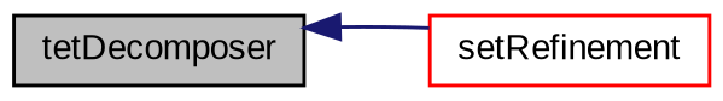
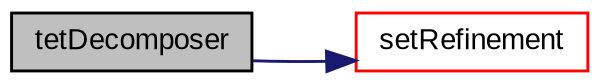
  digraph {
    rankdir=LR
    fontname="Liberation Sans"
    node [fontname="Liberation Sans" fontsize=10 shape=record]
    n1 [color=black fillcolor=grey75 fontcolor=black height=0.2 label=tetDecomposer style=filled width=0.4]
    n2 [color=red height=0.2 label=setRefinement width=0.4]
-   n2 -> n1 [color=midnightblue fontname="Liberation Sans" fontsize=10 labelfontname=Helvetica labelfontsize=10 style=solid]
+   n1 -> n2 [color=midnightblue fontname="Liberation Sans" fontsize=10 labelfontname=Helvetica labelfontsize=10 style=solid]
  }
